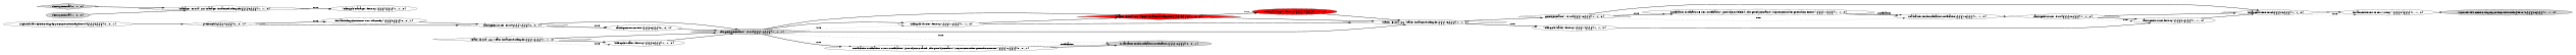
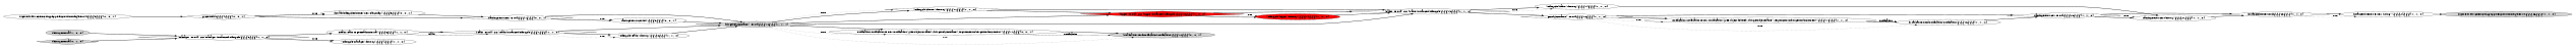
  digraph {
    rankdir=LR
    node [fillcolor=white shape=ellipse style=filled]
    edge [style=bold]
    n1 [fillcolor=red label="((Lifecycle)logger).destroy()@@@14@@@['1', '0', '0']"]
    n2 [label="(loader != null) && (loader instanceof Lifecycle)@@@13@@@['1', '1', '0']" shape=diamond]
    n3 [label="getObjectName() != null@@@16@@@['1', '1', '0']" shape=diamond]
    n4 [label="((Lifecycle)loader).destroy()@@@14@@@['1', '1', '0']"]
    n5 [fillcolor=red label="(logger != null) && (logger instanceof Lifecycle)@@@13@@@['1', '0', '0']" shape=diamond]
    n6 [label="namingResources.destroy()@@@21@@@['1', '1', '0']"]
    n7 [label="instanceListenersLock@@@23@@@['1', '1', '0']" shape=diamond]
    n8 [label="instanceListeners = new String((((@@@24@@@['1', '1', '0']"]
    n9 [label="Notification notification = new Notification(\"j2ee.object.deleted\",this.getObjectName(),sequenceNumber.getAndIncrement())@@@17@@@['1', '1', '0']"]
    n10 [label="namingResources != null@@@20@@@['1', '1', '0']" shape=diamond]
    n11 [label="broadcaster.sendNotification(notification)@@@18@@@['1', '1', '0']"]
    n12 [fillcolor=lightgray label="super.edu.fdu.CPPDG.tinypdg.pe.ExpressionInfo@5e0040@@@26@@@['1', '1', '0']"]
    n13 [label="namingResources != null@@@7@@@['0', '0', '1']" shape=diamond]
    n14 [label="namingResources.init()@@@8@@@['0', '0', '1']"]
    n15 [fillcolor=lightgray label="this.getObjectName() != null@@@10@@@['1', '1', '1']" shape=diamond]
    n16 [fillcolor=lightgray label="broadcaster.sendNotification(notification)@@@12@@@['0', '0', '1']"]
-   n17 [label="((Lifecycle)cluster).destroy()@@@11@@@['1', '1', '0']"]
+   n17 [label="((Lifecycle)cluster).destroy()@@@11@@@['1', '1', '0']" shape=diamond]
    n18 [label="Notification notification = new Notification(\"j2ee.object.created\",this.getObjectName(),sequenceNumber.getAndIncrement())@@@11@@@['0', '0', '1']"]
    n19 [label="this.addLifecycleListener(new TldConfig())@@@5@@@['0', '0', '1']"]
+   n20 [label="Realm realm = getRealmInternal()@@@6@@@['1', '1', '0']"]
    n21 [label="(realm != null) && (realm instanceof Lifecycle)@@@7@@@['1', '1', '0']" shape=diamond]
    n22 [label="((Lifecycle)realm).destroy()@@@8@@@['1', '1', '0']"]
    n23 [label="super.edu.fdu.CPPDG.tinypdg.pe.ExpressionInfo@5e004d@@@3@@@['0', '0', '1']"]
    n24 [label="processTlds@@@4@@@['0', '0', '1']" shape=diamond]
    n25 [fillcolor=lightgray label="destroyInternal['0', '1', '0']" shape=diamond]
    n26 [label="(manager != null) && (manager instanceof Lifecycle)@@@3@@@['1', '1', '0']" shape=diamond]
    n27 [label="((Lifecycle)manager).destroy()@@@4@@@['1', '1', '0']"]
    n28 [fillcolor=lightgray label="destroyInternal['1', '0', '0']"]
    n1 -> n2
    n2 -> n3
    n2 -> n4 [label=true style=dotted]
    n2 -> n4
    n3 -> n9
    n3 -> n9 [label=true style=dotted]
-   n3 -> n7
+   n3 -> n10
    n3 -> n11 [label=true style=dotted]
    n4 -> n6
    n5 -> n1
    n5 -> n1 [label=true style=dotted]
    n5 -> n2
    n6 -> n7
    n7 -> n8
    n7 -> n8 [label=true style=dotted]
    n8 -> n12
    n9 -> n11
    n9 -> n11 [label=notification style=solid]
    n10 -> n6 [label=true style=dotted]
    n10 -> n6
    n10 -> n7
    n11 -> n10
    n13 -> n14 [label=true style=dotted]
    n13 -> n14
    n13 -> n15
    n14 -> n15
    n15 -> n2
    n15 -> n5
    n15 -> n16 [label=true style=dotted]
    n15 -> n17
    n15 -> n17 [label=true style=dotted]
    n15 -> n18 [label=true style=dotted]
    n15 -> n18
    n17 -> n2
    n17 -> n5
    n18 -> n16
    n18 -> n16 [label=notification style=solid]
    n19 -> n13
+   n20 -> n21
+   n20 -> n21 [label=realm style=solid]
    n21 -> n15
    n21 -> n22
    n21 -> n22 [label=true style=dotted]
    n22 -> n15
    n23 -> n24
    n24 -> n13
    n24 -> n19 [label=true style=dotted]
    n24 -> n19
    n25 -> n26
+   n26 -> n20
    n26 -> n27 [label=true style=dotted]
    n26 -> n27
    n28 -> n26
  }
